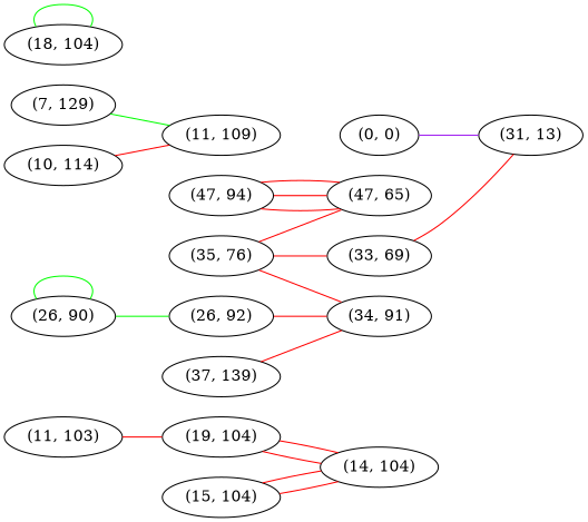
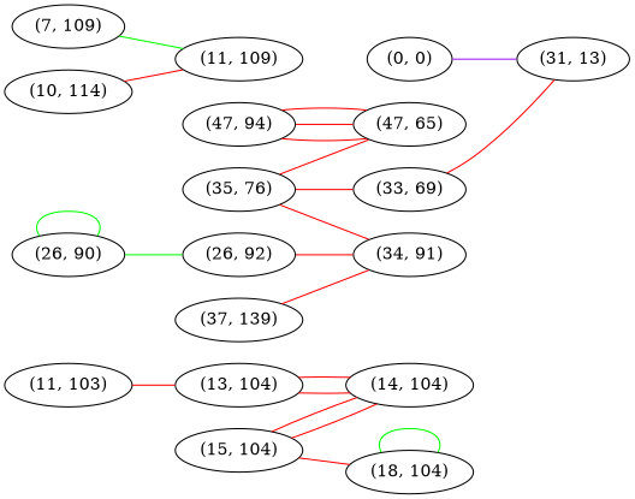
  graph {
    rankdir=LR
    edge [color=red weight=1]
    "(11, 103)"
-   "(13, 104)" [label="(19, 104)"]
+   "(13, 104)"
    "(14, 104)"
    "(0, 0)"
    "(31, 13)"
    "(35, 76)"
    "(33, 69)"
    "(47, 65)"
    "(34, 91)"
    "(26, 90)"
    "(26, 92)"
-   "(7, 109)" [label="(7, 129)"]
+   "(7, 109)"
    "(11, 109)"
    n14 [label="(47, 94)"]
    "(18, 104)"
    "(10, 114)"
    "(15, 104)"
    "(37, 139)"
    "(11, 103)" -- "(13, 104)"
    "(13, 104)" -- "(14, 104)"
    "(13, 104)" -- "(14, 104)"
    "(0, 0)" -- "(31, 13)" [color=purple weight=4]
    "(35, 76)" -- "(33, 69)"
    "(35, 76)" -- "(47, 65)"
    "(35, 76)" -- "(34, 91)"
    "(33, 69)" -- "(31, 13)"
    "(26, 90)" -- "(26, 90)" [color=green weight=2]
    "(26, 90)" -- "(26, 92)" [color=green]
    "(26, 92)" -- "(34, 91)"
    "(7, 109)" -- "(11, 109)" [color=green]
    n14 -- "(47, 65)"
    n14 -- "(47, 65)"
    n14 -- "(47, 65)"
    "(18, 104)" -- "(18, 104)" [color=green weight=2]
    "(10, 114)" -- "(11, 109)"
    "(15, 104)" -- "(14, 104)"
    "(15, 104)" -- "(14, 104)"
+   "(15, 104)" -- "(18, 104)"
    "(37, 139)" -- "(34, 91)"
  }
